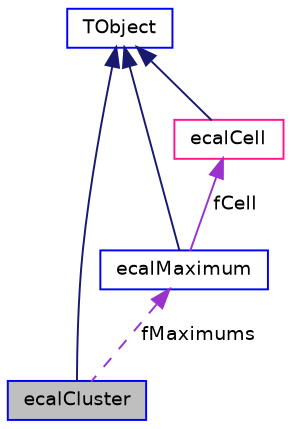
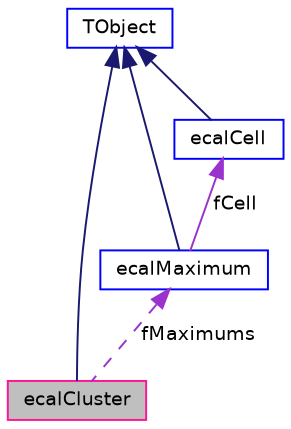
  digraph {
    node [color=deeppink fillcolor=white fontname=Helvetica fontsize=10 shape=record style=filled]
    edge [color=midnightblue dir=back fontname=Helvetica fontsize=10 labelfontname=Helvetica labelfontsize=10 style=solid]
-   n1 [color=blue fillcolor=grey75 fontcolor=black height=0.2 label=ecalCluster width=0.4]
+   n1 [fillcolor=grey75 fontcolor=black height=0.2 label=ecalCluster width=0.4]
    n2 [color=blue height=0.2 label=TObject width=0.4]
    n3 [color=blue height=0.2 label=ecalMaximum width=0.4]
-   n4 [height=0.2 label=ecalCell width=0.4]
+   n4 [color=blue height=0.2 label=ecalCell width=0.4]
    n2 -> n1
    n2 -> n3
    n2 -> n4
    n3 -> n1 [color=darkorchid3 label=" fMaximums" style=dashed]
    n4 -> n3 [color=darkorchid3 label=" fCell"]
  }
